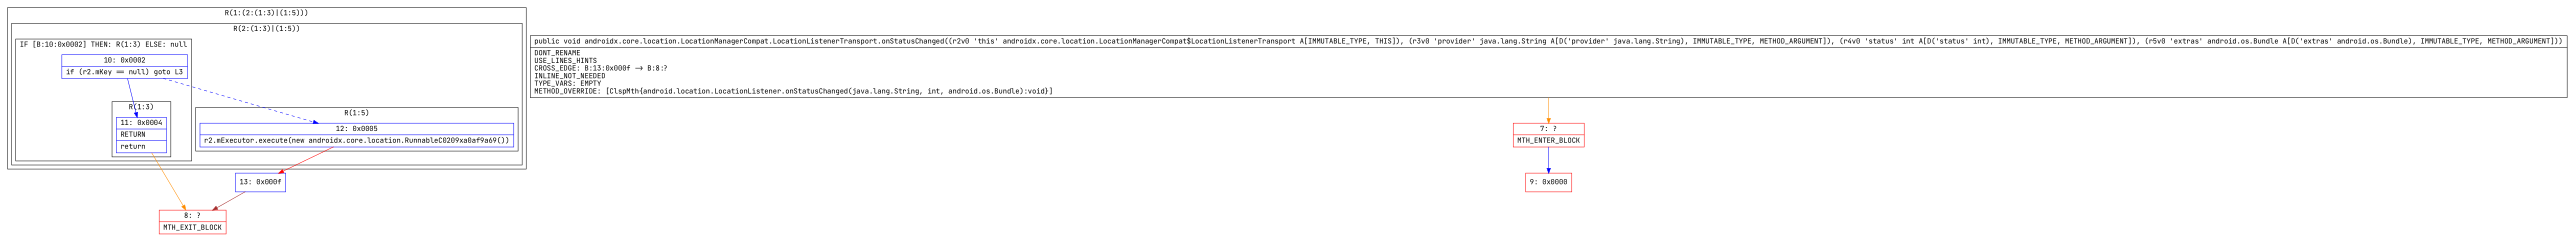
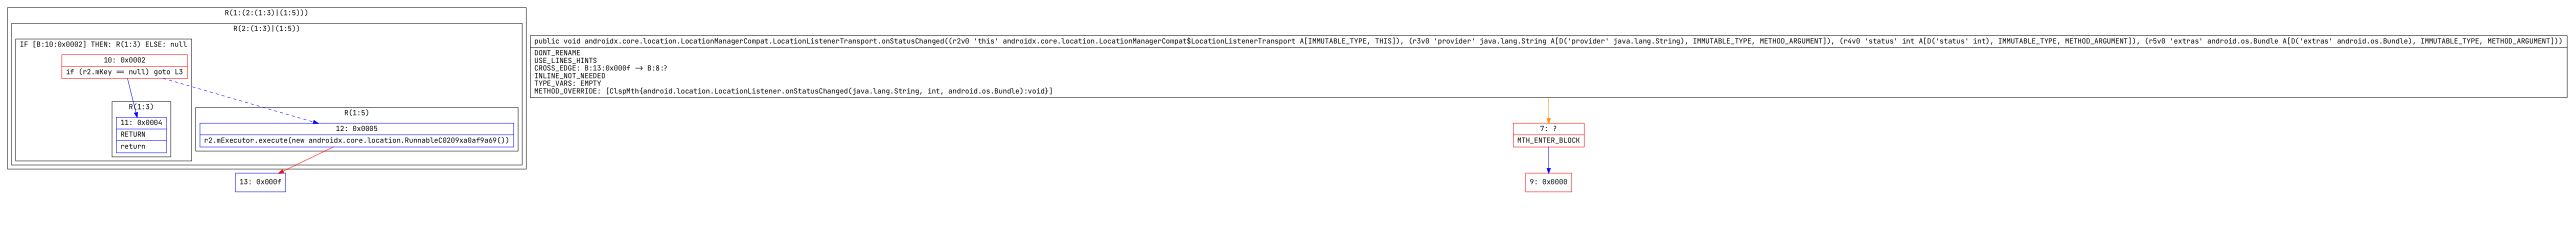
  digraph {
    fontname="JetBrains Mono"
    node [color=blue fontname="JetBrains Mono" shape=record]
    edge [color=blue fontname="JetBrains Mono"]
    n1 [label="{11\:\ 0x0004|RETURN\l|return\l}"]
-   n2 [label="{10\:\ 0x0002|if (r2.mKey == null) goto L3\l}"]
+   n2 [color=red label="{10\:\ 0x0002|if (r2.mKey == null) goto L3\l}"]
    n3 [label="{12\:\ 0x0005|r2.mExecutor.execute(new androidx.core.location.RunnableC0209xa0af9a69())\l}"]
-   n4 [color=red label="{8\:\ ?|MTH_EXIT_BLOCK\l}"]
    n5 [label="{13\:\ 0x000f}"]
    n6 [color=red label="{7\:\ ?|MTH_ENTER_BLOCK\l}"]
    n7 [color=red label="{9\:\ 0x0000}"]
    n8 [label="{public void androidx.core.location.LocationManagerCompat.LocationListenerTransport.onStatusChanged((r2v0 'this' androidx.core.location.LocationManagerCompat$LocationListenerTransport A[IMMUTABLE_TYPE, THIS]), (r3v0 'provider' java.lang.String A[D('provider' java.lang.String), IMMUTABLE_TYPE, METHOD_ARGUMENT]), (r4v0 'status' int A[D('status' int), IMMUTABLE_TYPE, METHOD_ARGUMENT]), (r5v0 'extras' android.os.Bundle A[D('extras' android.os.Bundle), IMMUTABLE_TYPE, METHOD_ARGUMENT]))  | DONT_RENAME\lUSE_LINES_HINTS\lCROSS_EDGE: B:13:0x000f \-\> B:8:?\lINLINE_NOT_NEEDED\lTYPE_VARS: EMPTY\lMETHOD_OVERRIDE: [ClspMth\{android.location.LocationListener.onStatusChanged(java.lang.String, int, android.os.Bundle):void\}]\l}" color=""]
    subgraph cluster_1 {
      label="R(1:(2:(1:3)|(1:5)))"
      subgraph cluster_2 {
        label="R(2:(1:3)|(1:5))"
        subgraph cluster_3 {
          label="IF [B:10:0x0002] THEN: R(1:3) ELSE: null"
          n2
          subgraph cluster_4 {
            label="R(1:3)"
            n1
          }
        }
        subgraph cluster_5 {
          label="R(1:5)"
          n3
        }
      }
    }
-   n1 -> n4 [color=darkorange]
    n2 -> n1
    n2 -> n3 [style=dashed]
    n3 -> n5 [color=red]
-   n5 -> n4 [color=brown]
    n6 -> n7
    n8 -> n6 [color=darkorange]
  }
